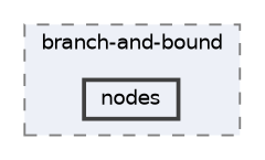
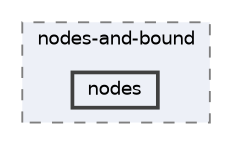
  digraph {
    compound=true
    n1 [color=grey25 fillcolor="#edf0f7" fontname=Helvetica fontsize=10 height=0.2 label=nodes shape=box style="filled,bold" width=0.4]
    subgraph cluster_1 {
      bgcolor="#edf0f7"
      fontname=Helvetica
      fontsize=10
-     label="branch-and-bound"
+     label="nodes-and-bound"
      pencolor=grey50
      style="filled,dashed"
      n1
    }
  }
